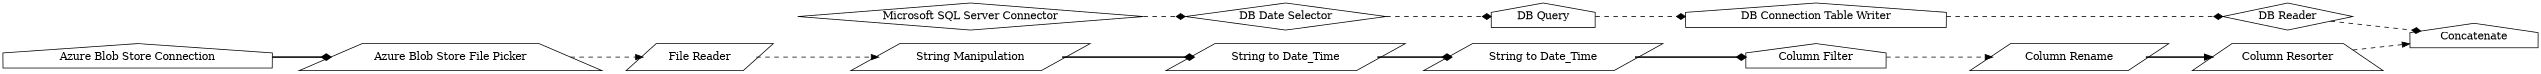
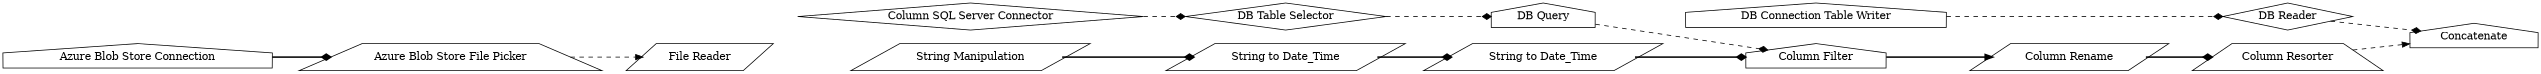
  digraph {
    rankdir=LR
    node [shape=parallelogram]
    edge [arrowhead=diamond style=dashed]
    n1 [label="Azure Blob Store File Picker" shape=trapezium]
    n2 [label="File Reader"]
    n3 [label="String Manipulation"]
    n4 [label="Azure Blob Store Connection" shape=house]
    n5 [label="String to Date_Time"]
-   n6 [label="DB Date Selector" shape=diamond]
+   n6 [label="DB Table Selector" shape=diamond]
    n7 [label="DB Query" shape=house]
    n8 [label="DB Connection Table Writer" shape=house]
-   n9 [label="Microsoft SQL Server Connector" shape=diamond]
+   n9 [label="Column SQL Server Connector" shape=diamond]
    n10 [label="String to Date_Time"]
    n11 [label="Column Filter" shape=house]
    n12 [label="Column Rename"]
    n13 [label="Column Resorter" shape=trapezium]
    n14 [label=Concatenate shape=house]
    n15 [label="DB Reader" shape=diamond]
    n1 -> n2 [arrowhead=normal]
-   n2 -> n3 [arrowhead=normal]
    n3 -> n5 [style=bold]
    n4 -> n1 [style=bold]
    n5 -> n10 [style=bold]
    n6 -> n7
-   n7 -> n8
+   n7 -> n11
    n8 -> n15
    n9 -> n6
    n10 -> n11 [style=bold]
-   n11 -> n12 [arrowhead=normal]
-   n12 -> n13 [arrowhead=normal style=bold]
+   n11 -> n12 [arrowhead=normal style=bold]
+   n12 -> n13 [style=bold]
    n13 -> n14 [arrowhead=normal]
    n15 -> n14
  }
